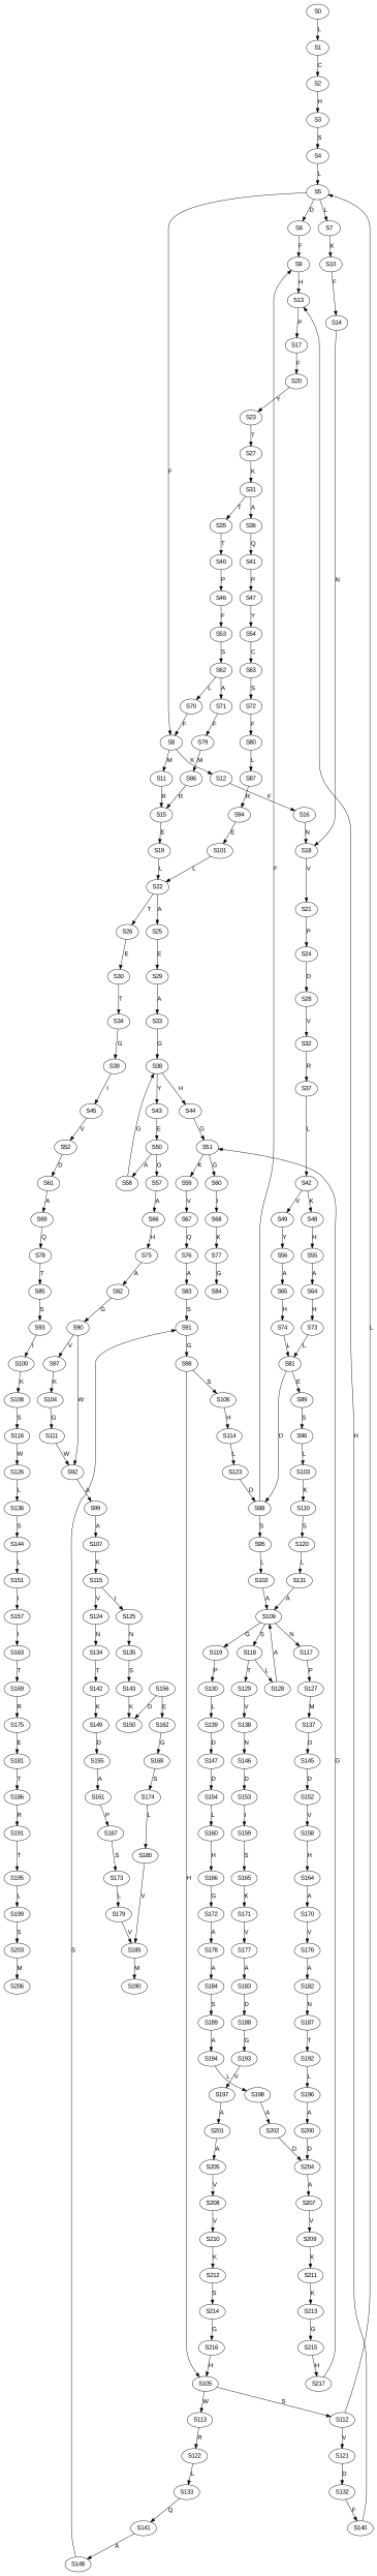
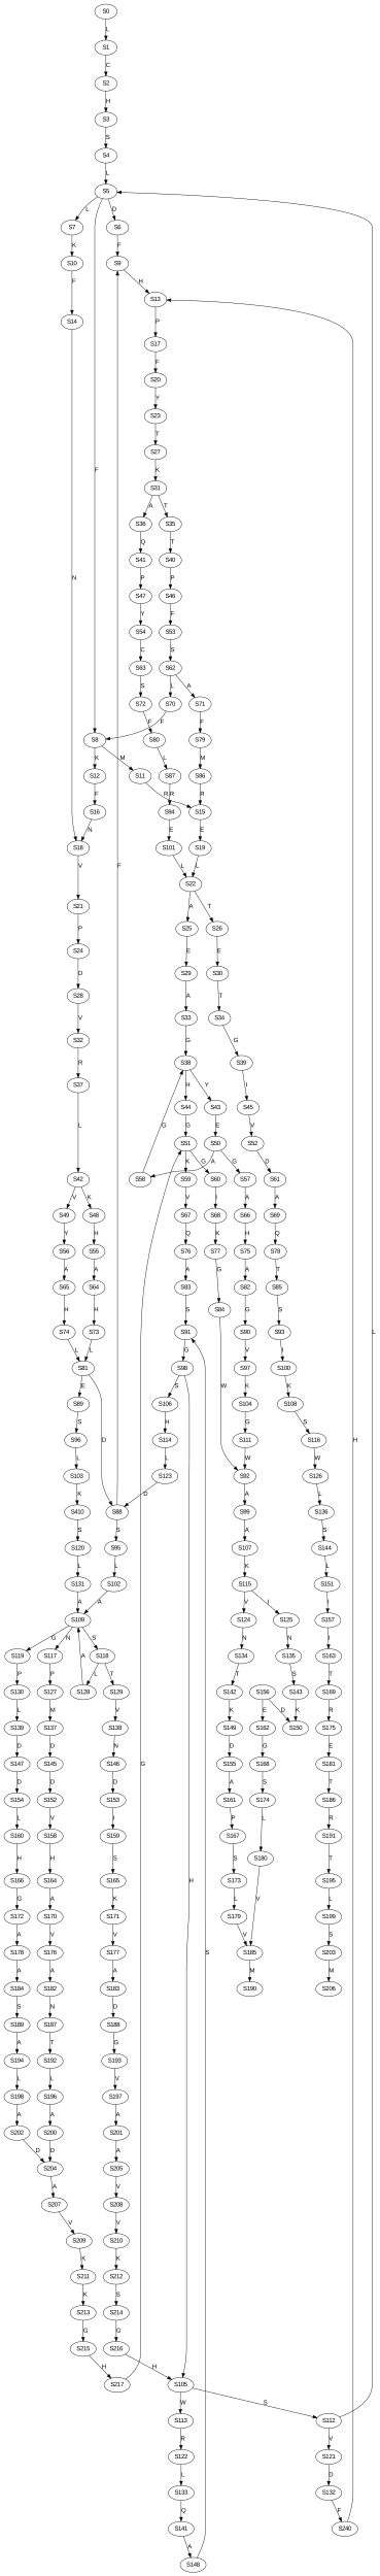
  strict digraph {
    fontname="Liberation Sans"
    node [fontname="Liberation Sans"]
    edge [fontname="Liberation Sans"]
    S0
    S1
    S2
    S3
    S4
    S5
    S6
    S7
    S8
    S9
    S10
    S11
    S12
    S13
    S14
    S15
    S16
    S17
    S18
    S19
    S20
    S21
    S22
    S23
    S24
    S25
    S26
    S27
    S28
    S29
    S30
    S31
    S32
    S33
    S34
    S35
    S36
    S37
    S38
    S39
    S40
    S41
    S42
    S43
    S44
    S45
    S46
    S47
    S48
    S49
    S50
    S51
    S52
    S53
    S54
    S55
    S56
    S57
    S58
    S59
    S60
    S61
    S62
    S63
    S64
    S65
    S66
    S67
    S68
    S69
    S70
    S71
    S72
    S73
    S74
    S75
    S76
    S77
    S78
    S79
    S80
    S81
    S82
    S83
    S84
    S85
    S86
    S87
    S88
    S89
    S90
    S91
    S92
    S93
    S94
    S95
    S96
    S97
    S98
    S99
    S100
    S101
    S102
    S103
    S104
    S105
    S106
    S107
    S108
    S109
-   S110
+   S110 [label=S410]
    S111
    S112
    S113
    S114
    S115
    S116
    S117
    S118
    S119
    S120
    S121
    S122
    S123
    S124
    S125
    S126
    S127
    S128
    S129
    S130
    S131
    S132
    S133
    S134
    S135
    S136
    S137
    S138
    S139
-   S140
+   S140 [label=S240]
    S141
    S142
    S143
    S144
    S145
    S146
    S147
    S148
    S149
    S150
    S151
    S152
    S153
    S154
    S155
    S157
    S158
    S159
    S160
    S161
    S156
    S162
    S163
    S164
    S165
    S166
    S167
    S168
    S169
    S170
    S171
    S172
    S173
    S174
    S175
    S176
    S177
    S178
    S179
    S180
    S181
    S182
    S183
    S184
    S185
    S186
    S187
    S188
    S189
    S190
    S191
    S192
    S193
    S194
    S195
    S196
    S197
    S198
    S199
    S200
    S201
    S202
    S203
    S204
    S205
    S206
    S207
    S208
    S209
    S210
    S211
    S212
    S213
    S214
    S215
    S216
    S217
    S0 -> S1 [label=L]
    S1 -> S2 [label=C]
    S2 -> S3 [label=H]
    S3 -> S4 [label=S]
    S4 -> S5 [label=L]
    S5 -> S6 [label=D]
    S5 -> S7 [label=L]
    S5 -> S8 [label=F]
    S6 -> S9 [label=F]
    S7 -> S10 [label=K]
    S8 -> S11 [label=M]
    S8 -> S12 [label=K]
    S9 -> S13 [label=H]
    S10 -> S14 [label=F]
    S11 -> S15 [label=R]
    S12 -> S16 [label=F]
    S13 -> S17 [label=P]
    S14 -> S18 [label=N]
    S15 -> S19 [label=E]
    S16 -> S18 [label=N]
    S17 -> S20 [label=F]
    S18 -> S21 [label=V]
    S19 -> S22 [label=L]
    S20 -> S23 [label=Y]
    S21 -> S24 [label=P]
    S22 -> S25 [label=A]
    S22 -> S26 [label=T]
    S23 -> S27 [label=T]
    S24 -> S28 [label=D]
    S25 -> S29 [label=E]
    S26 -> S30 [label=E]
    S27 -> S31 [label=K]
    S28 -> S32 [label=V]
    S29 -> S33 [label=A]
    S30 -> S34 [label=T]
    S31 -> S35 [label=T]
    S31 -> S36 [label=A]
    S32 -> S37 [label=R]
    S33 -> S38 [label=G]
    S34 -> S39 [label=G]
    S35 -> S40 [label=T]
    S36 -> S41 [label=Q]
    S37 -> S42 [label=L]
    S38 -> S43 [label=Y]
    S38 -> S44 [label=H]
    S39 -> S45 [label=I]
    S40 -> S46 [label=P]
    S41 -> S47 [label=P]
    S42 -> S48 [label=K]
    S42 -> S49 [label=V]
    S43 -> S50 [label=E]
    S44 -> S51 [label=G]
    S45 -> S52 [label=V]
    S46 -> S53 [label=F]
    S47 -> S54 [label=Y]
    S48 -> S55 [label=H]
    S49 -> S56 [label=Y]
    S50 -> S57 [label=G]
    S50 -> S58 [label=A]
    S51 -> S59 [label=K]
    S51 -> S60 [label=G]
    S52 -> S61 [label=D]
    S53 -> S62 [label=S]
    S54 -> S63 [label=C]
    S55 -> S64 [label=A]
    S56 -> S65 [label=A]
    S57 -> S66 [label=A]
    S58 -> S38 [label=G]
    S59 -> S67 [label=V]
    S60 -> S68 [label=I]
    S61 -> S69 [label=A]
    S62 -> S70 [label=L]
    S62 -> S71 [label=A]
    S63 -> S72 [label=S]
    S64 -> S73 [label=H]
    S65 -> S74 [label=H]
    S66 -> S75 [label=H]
    S67 -> S76 [label=Q]
    S68 -> S77 [label=K]
    S69 -> S78 [label=Q]
    S70 -> S8 [label=F]
    S71 -> S79 [label=F]
    S72 -> S80 [label=F]
    S73 -> S81 [label=L]
    S74 -> S81 [label=L]
    S75 -> S82 [label=A]
    S76 -> S83 [label=A]
    S77 -> S84 [label=G]
    S78 -> S85 [label=T]
    S79 -> S86 [label=M]
    S80 -> S87 [label=L]
    S81 -> S88 [label=D]
    S81 -> S89 [label=E]
    S82 -> S90 [label=G]
    S83 -> S91 [label=S]
-   S90 -> S92 [label=W]
+   S84 -> S92 [label=W]
    S85 -> S93 [label=S]
    S86 -> S15 [label=R]
    S87 -> S94 [label=R]
    S88 -> S9 [label=F]
    S88 -> S95 [label=S]
    S89 -> S96 [label=S]
    S90 -> S97 [label=V]
    S91 -> S98 [label=G]
    S92 -> S99 [label=A]
    S93 -> S100 [label=I]
    S94 -> S101 [label=E]
    S95 -> S102 [label=L]
    S96 -> S103 [label=L]
    S97 -> S104 [label=K]
    S98 -> S105 [label=H]
    S98 -> S106 [label=S]
    S99 -> S107 [label=A]
    S100 -> S108 [label=K]
    S101 -> S22 [label=L]
    S102 -> S109 [label=A]
    S103 -> S110 [label=K]
    S104 -> S111 [label=G]
    S105 -> S112 [label=S]
    S105 -> S113 [label=W]
    S106 -> S114 [label=H]
    S107 -> S115 [label=K]
    S108 -> S116 [label=S]
    S109 -> S117 [label=N]
    S109 -> S118 [label=S]
    S109 -> S119 [label=G]
    S110 -> S120 [label=S]
    S111 -> S92 [label=W]
    S112 -> S5 [label=L]
    S112 -> S121 [label=V]
    S113 -> S122 [label=R]
    S114 -> S123 [label=L]
    S115 -> S124 [label=V]
    S115 -> S125 [label=I]
    S116 -> S126 [label=W]
    S117 -> S127 [label=P]
    S118 -> S128 [label=L]
    S118 -> S129 [label=T]
    S119 -> S130 [label=P]
    S120 -> S131 [label=L]
    S121 -> S132 [label=D]
    S122 -> S133 [label=L]
    S123 -> S88 [label=D]
    S124 -> S134 [label=N]
    S125 -> S135 [label=N]
    S126 -> S136 [label=L]
    S127 -> S137 [label=M]
    S128 -> S109 [label=A]
    S129 -> S138 [label=V]
    S130 -> S139 [label=L]
    S131 -> S109 [label=A]
    S132 -> S140 [label=F]
    S133 -> S141 [label=Q]
    S134 -> S142 [label=T]
    S135 -> S143 [label=S]
    S136 -> S144 [label=S]
    S137 -> S145 [label=D]
    S138 -> S146 [label=N]
    S139 -> S147 [label=D]
    S140 -> S13 [label=H]
    S141 -> S148 [label=A]
    S142 -> S149 [label=K]
    S143 -> S150 [label=K]
    S144 -> S151 [label=L]
    S145 -> S152 [label=D]
    S146 -> S153 [label=D]
    S147 -> S154 [label=D]
    S148 -> S91 [label=S]
    S149 -> S155 [label=D]
    S151 -> S157 [label=I]
    S152 -> S158 [label=V]
    S153 -> S159 [label=I]
    S154 -> S160 [label=L]
    S155 -> S161 [label=A]
    S157 -> S163 [label=I]
    S158 -> S164 [label=H]
    S159 -> S165 [label=S]
    S160 -> S166 [label=H]
    S161 -> S167 [label=P]
    S156 -> S150 [label=D]
    S156 -> S162 [label=E]
    S162 -> S168 [label=G]
    S163 -> S169 [label=T]
    S164 -> S170 [label=A]
    S165 -> S171 [label=K]
    S166 -> S172 [label=G]
    S167 -> S173 [label=S]
    S168 -> S174 [label=S]
    S169 -> S175 [label=R]
    S170 -> S176 [label=V]
    S171 -> S177 [label=V]
    S172 -> S178 [label=A]
    S173 -> S179 [label=L]
    S174 -> S180 [label=L]
    S175 -> S181 [label=E]
    S176 -> S182 [label=A]
    S177 -> S183 [label=A]
    S178 -> S184 [label=A]
    S179 -> S185 [label=V]
    S180 -> S185 [label=V]
    S181 -> S186 [label=T]
    S182 -> S187 [label=N]
    S183 -> S188 [label=D]
    S184 -> S189 [label=S]
    S185 -> S190 [label=M]
    S186 -> S191 [label=R]
    S187 -> S192 [label=T]
    S188 -> S193 [label=G]
    S189 -> S194 [label=A]
    S191 -> S195 [label=T]
    S192 -> S196 [label=L]
    S193 -> S197 [label=V]
    S194 -> S198 [label=L]
    S195 -> S199 [label=L]
    S196 -> S200 [label=A]
    S197 -> S201 [label=A]
    S198 -> S202 [label=A]
    S199 -> S203 [label=S]
    S200 -> S204 [label=D]
    S201 -> S205 [label=A]
    S202 -> S204 [label=D]
    S203 -> S206 [label=M]
    S204 -> S207 [label=A]
    S205 -> S208 [label=V]
    S207 -> S209 [label=V]
    S208 -> S210 [label=V]
    S209 -> S211 [label=K]
    S210 -> S212 [label=K]
    S211 -> S213 [label=K]
    S212 -> S214 [label=S]
    S213 -> S215 [label=G]
    S214 -> S216 [label=G]
    S215 -> S217 [label=H]
    S216 -> S105 [label=H]
    S217 -> S51 [label=G]
  }
